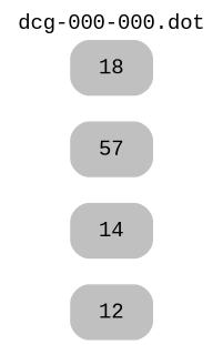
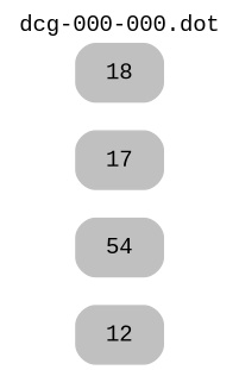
  digraph {
    label="dcg-000-000.dot"
    labelloc=t
    rankdir=LR
    fontname="Liberation Mono"
    node [color=grey fontname="Liberation Mono" shape=box style="rounded,filled"]
    n1 [label=12]
-   n2 [label=14]
-   n3 [label=57]
+   n2 [label=54]
+   n3 [label=17]
    n4 [label=18]
  }
